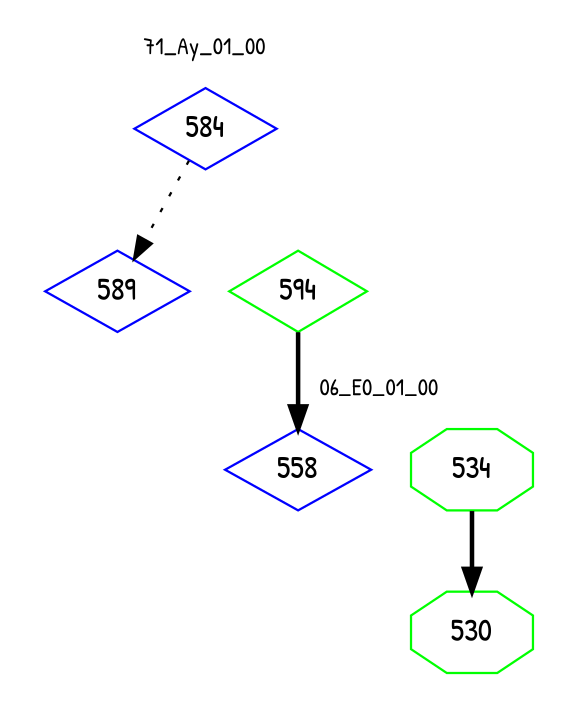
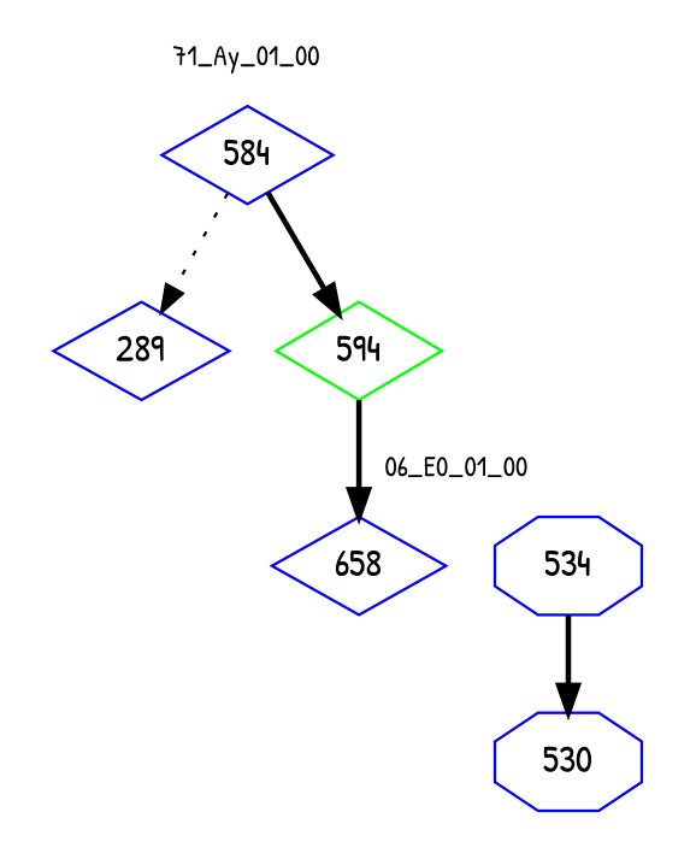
  digraph {
    fontname="Patrick Hand"
    node [color=blue fontname="Patrick Hand" shape=diamond]
    edge [color=black fontname="Patrick Hand" style=bold]
    n1 [label=584]
-   n2 [label=589]
+   n2 [label=289]
    n3 [color=green label=594]
-   n4 [color=green label=534 shape=octagon]
-   n5 [color=green label=530 shape=octagon]
-   n6 [label=558]
+   n4 [label=534 shape=octagon]
+   n5 [label=530 shape=octagon]
+   n6 [label=658]
    subgraph cluster_1 {
      color=white
      fontsize=10
      label="71_Ay_01_00"
      n1
      n2
      n3
    }
    subgraph cluster_2 {
      color=white
      fontsize=10
      label="06_E0_01_00"
      n4
      n5
      n6
    }
    n1 -> n2 [style=dotted]
+   n1 -> n3
    n3 -> n6
    n4 -> n5
  }
